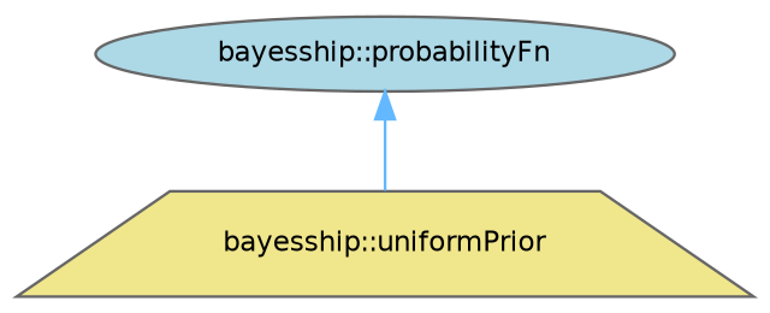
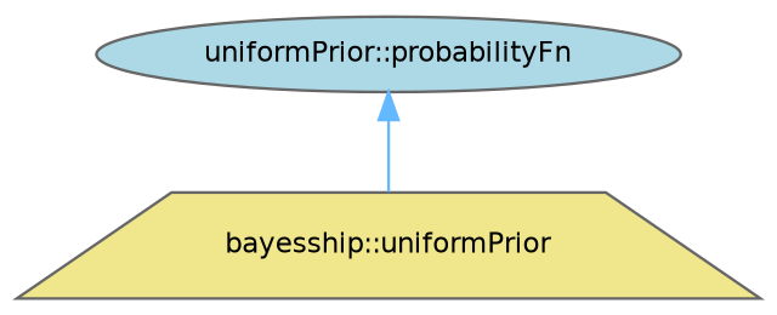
  digraph {
    node [color=gray40 fontname=Helvetica fontsize=10 style=filled]
-   n1 [fillcolor=lightblue fontcolor=black height=0.2 label="bayesship::probabilityFn" shape=ellipse width=0.4]
+   n1 [fillcolor=lightblue fontcolor=black height=0.2 label="uniformPrior::probabilityFn" shape=ellipse width=0.4]
    n2 [fillcolor=khaki height=0.2 label="bayesship::uniformPrior" shape=trapezium width=0.4]
    n1 -> n2 [color=steelblue1 dir=back fontname=Helvetica fontsize=10 labelfontname=Helvetica labelfontsize=10 style=solid]
  }
